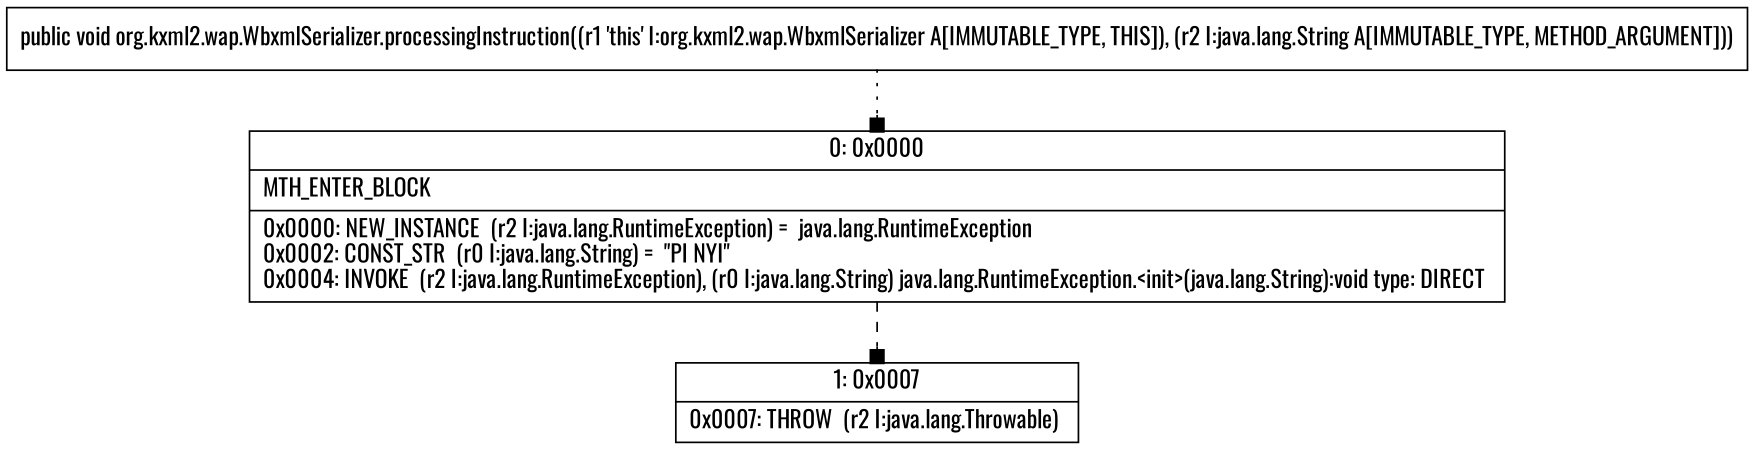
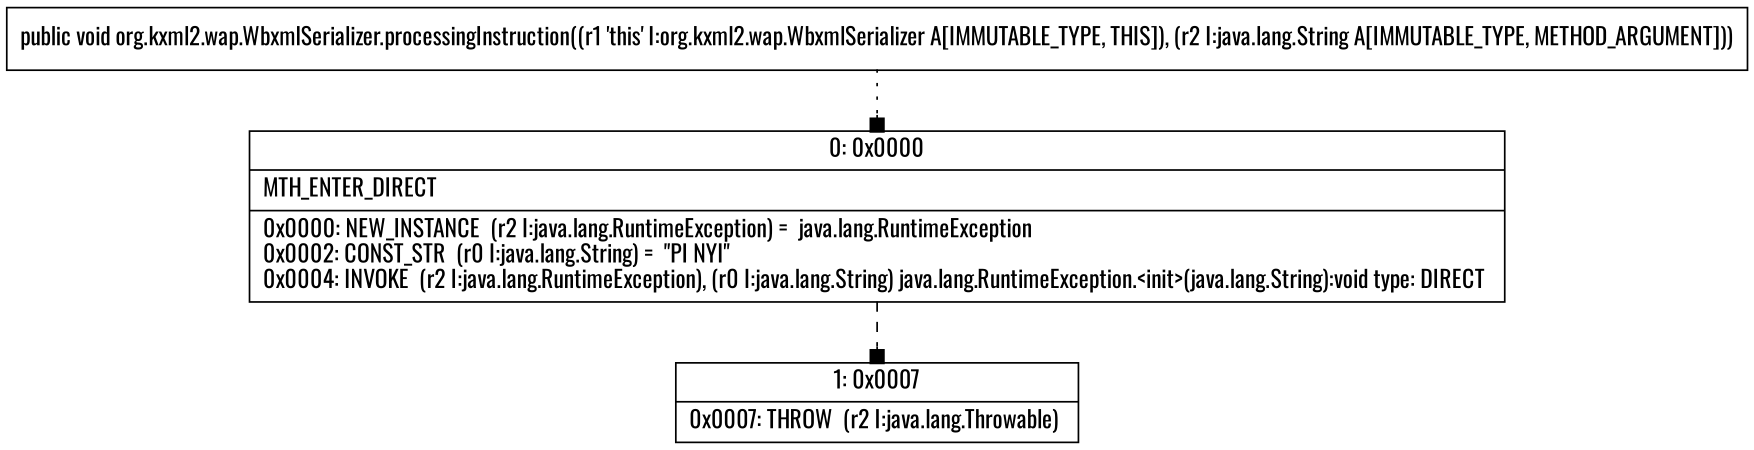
  digraph {
    fontname=Oswald
    node [shape=record fontname=Oswald]
    edge [arrowhead=box fontname=Oswald]
-   n1 [label="{0\:\ 0x0000|MTH_ENTER_BLOCK\l|0x0000: NEW_INSTANCE  (r2 I:java.lang.RuntimeException) =  java.lang.RuntimeException \l0x0002: CONST_STR  (r0 I:java.lang.String) =  \"PI NYI\" \l0x0004: INVOKE  (r2 I:java.lang.RuntimeException), (r0 I:java.lang.String) java.lang.RuntimeException.\<init\>(java.lang.String):void type: DIRECT \l}"]
+   n1 [label="{0\:\ 0x0000|MTH_ENTER_DIRECT\l|0x0000: NEW_INSTANCE  (r2 I:java.lang.RuntimeException) =  java.lang.RuntimeException \l0x0002: CONST_STR  (r0 I:java.lang.String) =  \"PI NYI\" \l0x0004: INVOKE  (r2 I:java.lang.RuntimeException), (r0 I:java.lang.String) java.lang.RuntimeException.\<init\>(java.lang.String):void type: DIRECT \l}"]
    n2 [label="{1\:\ 0x0007|0x0007: THROW  (r2 I:java.lang.Throwable) \l}"]
    n3 [label="{public void org.kxml2.wap.WbxmlSerializer.processingInstruction((r1 'this' I:org.kxml2.wap.WbxmlSerializer A[IMMUTABLE_TYPE, THIS]), (r2 I:java.lang.String A[IMMUTABLE_TYPE, METHOD_ARGUMENT])) }"]
    n1 -> n2 [style=dashed]
    n3 -> n1 [style=dotted]
  }
